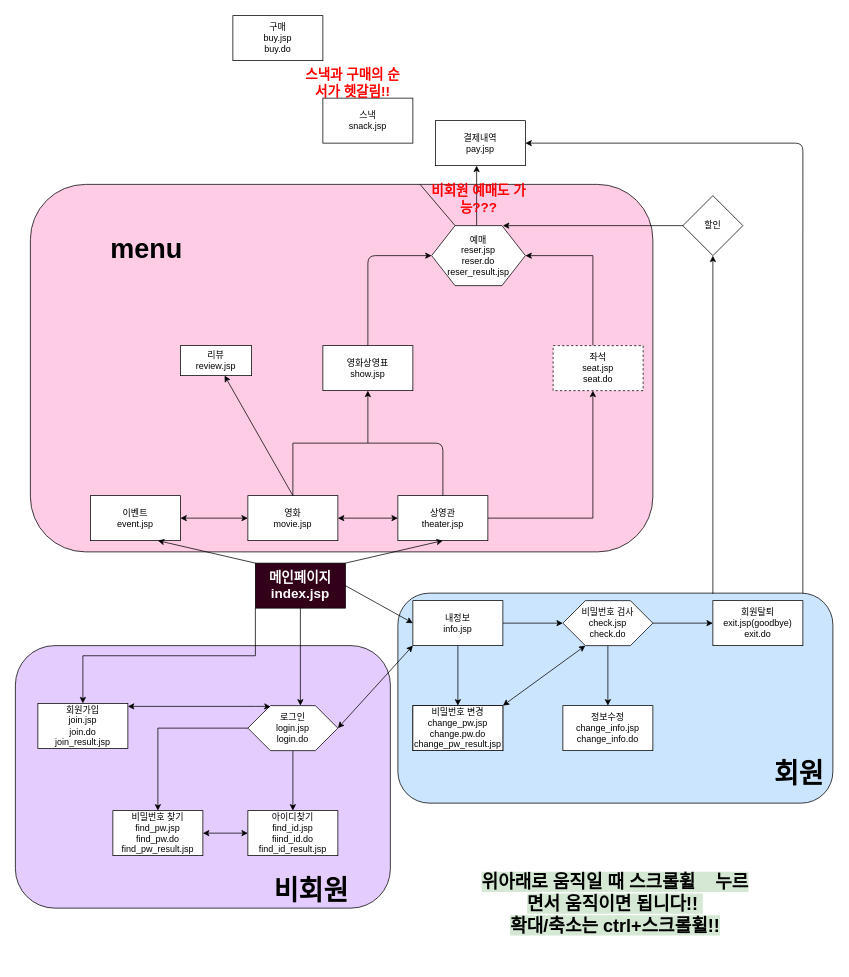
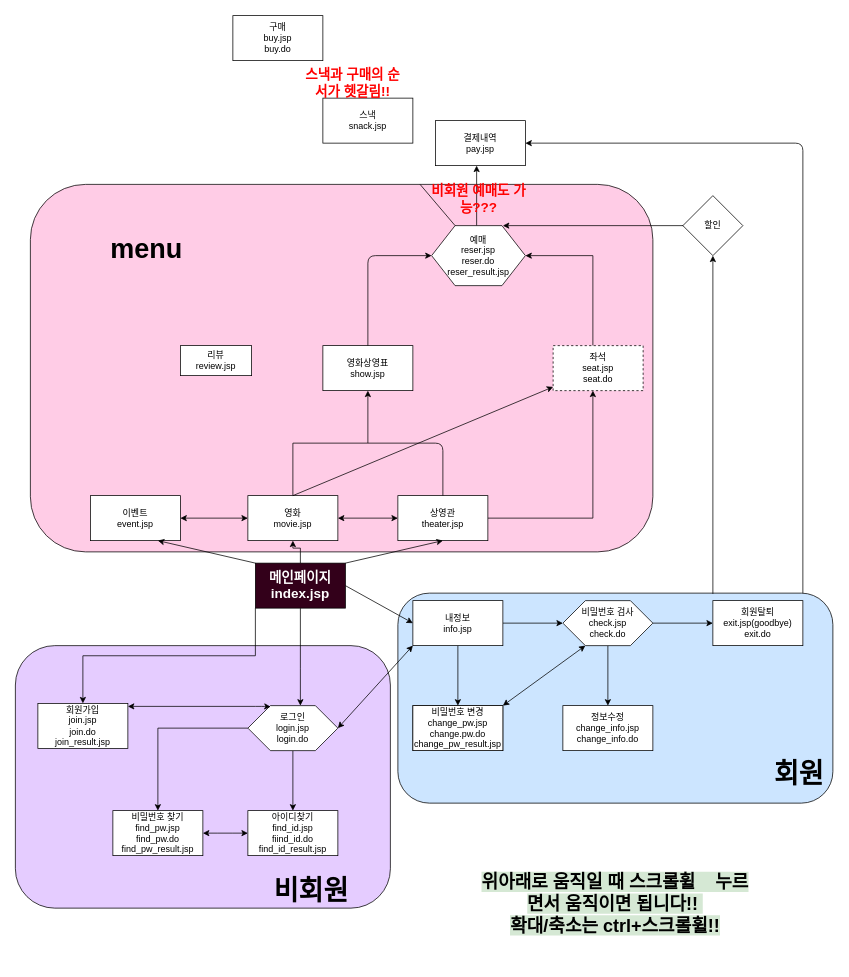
  <mxCell id="0" />
  <mxCell id="1" parent="0" />
  <mxCell id="2" value="" style="endArrow=classic;html=1;fillColor=#E6FFCC;exitX=0.242;exitY=0.036;exitDx=0;exitDy=0;exitPerimeter=0;" parent="1" source="52" target="16" edge="1"><mxGeometry width="50" height="50" relative="1" as="geometry"><mxPoint x="530" y="270" as="sourcePoint" /><mxPoint x="580" y="220" as="targetPoint" /></mxGeometry></mxCell>
  <mxCell id="3" value="" style="rounded=1;whiteSpace=wrap;html=1;fillColor=#CCE5FF;" parent="1" vertex="1"><mxGeometry x="530" y="790" width="580" height="280" as="geometry" /></mxCell>
  <mxCell id="4" value="" style="rounded=1;whiteSpace=wrap;html=1;fillColor=#E5CCFF;" parent="1" vertex="1"><mxGeometry x="20" y="860" width="500" height="350" as="geometry" /></mxCell>
  <mxCell id="5" value="" style="rounded=1;whiteSpace=wrap;html=1;fillColor=#FFCCE6;" parent="1" vertex="1"><mxGeometry x="40" y="245" width="830" height="490" as="geometry" /></mxCell>
  <mxCell id="6" value="" style="edgeStyle=orthogonalEdgeStyle;rounded=0;orthogonalLoop=1;jettySize=auto;html=1;" parent="1" source="9" target="21" edge="1"><mxGeometry relative="1" as="geometry"><Array as="points"><mxPoint x="400" y="890" /><mxPoint x="400" y="890" /></Array></mxGeometry></mxCell>
  <mxCell id="7" value="" style="edgeStyle=orthogonalEdgeStyle;rounded=0;orthogonalLoop=1;jettySize=auto;html=1;exitX=0;exitY=1;exitDx=0;exitDy=0;" parent="1" source="9" target="18" edge="1"><mxGeometry relative="1" as="geometry" /></mxCell>
+ <mxCell id="8" value="" style="edgeStyle=orthogonalEdgeStyle;rounded=0;orthogonalLoop=1;jettySize=auto;html=1;" parent="1" source="9" target="11" edge="1"><mxGeometry relative="1" as="geometry" /></mxCell>
  <mxCell id="9" value="&lt;font style=&quot;font-size: 18px&quot; color=&quot;#ffffff&quot;&gt;&lt;b&gt;메인페이지&lt;br&gt;index.jsp&lt;/b&gt;&lt;/font&gt;" style="rounded=0;whiteSpace=wrap;html=1;fillColor=#33001A;" parent="1" vertex="1"><mxGeometry x="340" y="750" width="120" height="60" as="geometry" /></mxCell>
  <mxCell id="10" value="" style="edgeStyle=orthogonalEdgeStyle;rounded=0;orthogonalLoop=1;jettySize=auto;html=1;" parent="1" source="11" target="12" edge="1"><mxGeometry relative="1" as="geometry"><Array as="points"><mxPoint x="390" y="590" /><mxPoint x="490" y="590" /></Array></mxGeometry></mxCell>
  <mxCell id="11" value="영화&lt;br&gt;movie.jsp" style="rounded=0;whiteSpace=wrap;html=1;fillColor=#FFFFFF;" parent="1" vertex="1"><mxGeometry x="330" y="660" width="120" height="60" as="geometry" /></mxCell>
  <mxCell id="12" value="영화상영표&lt;br&gt;show.jsp&lt;br&gt;" style="rounded=0;whiteSpace=wrap;html=1;fillColor=#FFFFFF;" parent="1" vertex="1"><mxGeometry x="430" y="460" width="120" height="60" as="geometry" /></mxCell>
  <mxCell id="13" value="" style="edgeStyle=orthogonalEdgeStyle;rounded=0;orthogonalLoop=1;jettySize=auto;html=1;" parent="1" source="14" target="16" edge="1"><mxGeometry relative="1" as="geometry"><Array as="points"><mxPoint x="790" y="690" /></Array></mxGeometry></mxCell>
  <mxCell id="14" value="상영관&lt;br&gt;theater.jsp" style="rounded=0;whiteSpace=wrap;html=1;fillColor=#FFFFFF;" parent="1" vertex="1"><mxGeometry x="530" y="660" width="120" height="60" as="geometry" /></mxCell>
  <mxCell id="15" value="" style="edgeStyle=orthogonalEdgeStyle;rounded=0;orthogonalLoop=1;jettySize=auto;html=1;fillColor=#E6FFCC;" parent="1" source="16" edge="1"><mxGeometry relative="1" as="geometry"><mxPoint x="700" y="340" as="targetPoint" /><Array as="points"><mxPoint x="790" y="340" /></Array></mxGeometry></mxCell>
  <mxCell id="16" value="좌석&lt;br&gt;seat.jsp&lt;br&gt;seat.do" style="rounded=0;whiteSpace=wrap;html=1;fillColor=#FFFFFF;dashed=1;" parent="1" vertex="1"><mxGeometry x="737" y="460" width="120" height="60" as="geometry" /></mxCell>
  <mxCell id="17" value="이벤트&lt;br&gt;event.jsp" style="rounded=0;whiteSpace=wrap;html=1;fillColor=#FFFFFF;" parent="1" vertex="1"><mxGeometry x="120" y="660" width="120" height="60" as="geometry" /></mxCell>
  <mxCell id="18" value="회원가입&lt;br&gt;join.jsp&lt;br&gt;join.do&lt;br&gt;join_result.jsp" style="rounded=0;whiteSpace=wrap;html=1;" parent="1" vertex="1"><mxGeometry x="50" y="937" width="120" height="60" as="geometry" /></mxCell>
  <mxCell id="19" value="" style="edgeStyle=orthogonalEdgeStyle;rounded=0;orthogonalLoop=1;jettySize=auto;html=1;" parent="1" source="21" target="33" edge="1"><mxGeometry relative="1" as="geometry" /></mxCell>
  <mxCell id="20" value="" style="edgeStyle=orthogonalEdgeStyle;rounded=0;orthogonalLoop=1;jettySize=auto;html=1;fillColor=#E6FFCC;" parent="1" source="21" target="32" edge="1"><mxGeometry relative="1" as="geometry" /></mxCell>
  <mxCell id="21" value="로그인&lt;br&gt;login.jsp&lt;br&gt;login.do" style="shape=hexagon;perimeter=hexagonPerimeter2;whiteSpace=wrap;html=1;fillColor=#FFFFFF;" parent="1" vertex="1"><mxGeometry x="330" y="940" width="120" height="60" as="geometry" /></mxCell>
  <mxCell id="22" value="" style="edgeStyle=orthogonalEdgeStyle;rounded=0;orthogonalLoop=1;jettySize=auto;html=1;" parent="1" source="24" target="28" edge="1"><mxGeometry relative="1" as="geometry" /></mxCell>
  <mxCell id="23" value="" style="edgeStyle=orthogonalEdgeStyle;rounded=0;orthogonalLoop=1;jettySize=auto;html=1;" parent="1" source="24" target="25" edge="1"><mxGeometry relative="1" as="geometry" /></mxCell>
  <mxCell id="24" value="내정보&lt;br&gt;info.jsp" style="rounded=0;whiteSpace=wrap;html=1;" parent="1" vertex="1"><mxGeometry x="550" y="800" width="120" height="60" as="geometry" /></mxCell>
  <mxCell id="25" value="내정보&lt;br&gt;info.jsp" style="rounded=0;whiteSpace=wrap;html=1;" parent="1" vertex="1"><mxGeometry x="550" y="940" width="120" height="60" as="geometry" /></mxCell>
  <mxCell id="26" value="" style="edgeStyle=orthogonalEdgeStyle;rounded=0;orthogonalLoop=1;jettySize=auto;html=1;" parent="1" source="28" target="30" edge="1"><mxGeometry relative="1" as="geometry" /></mxCell>
  <mxCell id="27" value="" style="edgeStyle=orthogonalEdgeStyle;rounded=0;orthogonalLoop=1;jettySize=auto;html=1;" parent="1" source="28" target="29" edge="1"><mxGeometry relative="1" as="geometry" /></mxCell>
  <mxCell id="28" value="비밀번호 검사&lt;br&gt;check.jsp&lt;br&gt;check.do" style="shape=hexagon;perimeter=hexagonPerimeter2;whiteSpace=wrap;html=1;fillColor=#FFFFFF;" parent="1" vertex="1"><mxGeometry x="750" y="800" width="120" height="60" as="geometry" /></mxCell>
  <mxCell id="29" value="정보수정&lt;br&gt;change_info.jsp&lt;br&gt;change_info.do" style="rounded=0;whiteSpace=wrap;html=1;" parent="1" vertex="1"><mxGeometry x="750" y="940" width="120" height="60" as="geometry" /></mxCell>
  <mxCell id="30" value="회원탈퇴&lt;br&gt;exit.jsp(goodbye)&lt;br&gt;exit.do" style="rounded=0;whiteSpace=wrap;html=1;" parent="1" vertex="1"><mxGeometry x="950" y="800" width="120" height="60" as="geometry" /></mxCell>
  <mxCell id="31" value="비밀번호 변경&lt;br&gt;change_pw.jsp&lt;br&gt;change.pw.do&lt;br&gt;change_pw_result.jsp" style="rounded=0;whiteSpace=wrap;html=1;" parent="1" vertex="1"><mxGeometry x="550" y="940" width="120" height="60" as="geometry" /></mxCell>
  <mxCell id="32" value="비밀번호 찾기&lt;br&gt;find_pw.jsp&lt;br&gt;find_pw.do&lt;br&gt;find_pw_result.jsp" style="rounded=0;whiteSpace=wrap;html=1;" parent="1" vertex="1"><mxGeometry x="150" y="1080" width="120" height="60" as="geometry" /></mxCell>
  <mxCell id="33" value="아이디찾기&lt;br&gt;find_id.jsp&lt;br&gt;fiind_id.do&lt;br&gt;find_id_result.jsp" style="rounded=0;whiteSpace=wrap;html=1;" parent="1" vertex="1"><mxGeometry x="330" y="1080" width="120" height="60" as="geometry" /></mxCell>
  <mxCell id="34" value="" style="endArrow=classic;startArrow=classic;html=1;entryX=0;entryY=0.5;entryDx=0;entryDy=0;exitX=1;exitY=0.5;exitDx=0;exitDy=0;" parent="1" source="32" target="33" edge="1"><mxGeometry width="50" height="50" relative="1" as="geometry"><mxPoint x="270" y="990" as="sourcePoint" /><mxPoint x="320" y="940" as="targetPoint" /><Array as="points"><mxPoint x="300" y="1110" /></Array></mxGeometry></mxCell>
  <mxCell id="35" value="" style="endArrow=classic;startArrow=classic;html=1;entryX=0.253;entryY=0.024;entryDx=0;entryDy=0;entryPerimeter=0;" parent="1" target="21" edge="1"><mxGeometry width="50" height="50" relative="1" as="geometry"><mxPoint x="170" y="941" as="sourcePoint" /><mxPoint x="330" y="950" as="targetPoint" /><Array as="points"><mxPoint x="350" y="941" /></Array></mxGeometry></mxCell>
  <mxCell id="36" value="" style="endArrow=classic;startArrow=classic;html=1;entryX=0;entryY=1;entryDx=0;entryDy=0;exitX=1;exitY=0.5;exitDx=0;exitDy=0;" parent="1" source="21" target="24" edge="1"><mxGeometry width="50" height="50" relative="1" as="geometry"><mxPoint x="460" y="940" as="sourcePoint" /><mxPoint x="520" y="940" as="targetPoint" /></mxGeometry></mxCell>
  <mxCell id="37" value="" style="endArrow=classic;html=1;exitX=1;exitY=0.5;exitDx=0;exitDy=0;" parent="1" source="9" edge="1"><mxGeometry width="50" height="50" relative="1" as="geometry"><mxPoint x="470" y="990" as="sourcePoint" /><mxPoint x="550" y="830" as="targetPoint" /></mxGeometry></mxCell>
  <mxCell id="38" value="" style="endArrow=classic;startArrow=classic;html=1;exitX=1;exitY=0.5;exitDx=0;exitDy=0;" parent="1" source="11" edge="1"><mxGeometry width="50" height="50" relative="1" as="geometry"><mxPoint x="500" y="710" as="sourcePoint" /><mxPoint x="530" y="690" as="targetPoint" /></mxGeometry></mxCell>
  <mxCell id="39" value="" style="endArrow=classic;html=1;entryX=0.5;entryY=1;entryDx=0;entryDy=0;exitX=1;exitY=0;exitDx=0;exitDy=0;" parent="1" source="9" target="14" edge="1"><mxGeometry width="50" height="50" relative="1" as="geometry"><mxPoint x="300" y="950" as="sourcePoint" /><mxPoint x="350" y="900" as="targetPoint" /></mxGeometry></mxCell>
  <mxCell id="40" value="" style="endArrow=classic;startArrow=classic;html=1;entryX=0;entryY=0.5;entryDx=0;entryDy=0;exitX=1;exitY=0.5;exitDx=0;exitDy=0;exitPerimeter=0;" parent="1" source="17" target="11" edge="1"><mxGeometry width="50" height="50" relative="1" as="geometry"><mxPoint x="250" y="690" as="sourcePoint" /><mxPoint x="350" y="900" as="targetPoint" /></mxGeometry></mxCell>
  <mxCell id="41" value="" style="endArrow=classic;html=1;entryX=0.75;entryY=1;entryDx=0;entryDy=0;exitX=0;exitY=0;exitDx=0;exitDy=0;" parent="1" source="9" target="17" edge="1"><mxGeometry width="50" height="50" relative="1" as="geometry"><mxPoint x="320" y="800" as="sourcePoint" /><mxPoint x="350" y="900" as="targetPoint" /></mxGeometry></mxCell>
  <mxCell id="42" value="" style="endArrow=none;html=1;exitX=0.5;exitY=0;exitDx=0;exitDy=0;" parent="1" source="14" edge="1"><mxGeometry width="50" height="50" relative="1" as="geometry"><mxPoint x="400" y="660" as="sourcePoint" /><mxPoint x="490" y="590" as="targetPoint" /><Array as="points"><mxPoint x="590" y="590" /></Array></mxGeometry></mxCell>
  <mxCell id="43" value="&lt;b&gt;&lt;font style=&quot;font-size: 36px&quot;&gt;menu&lt;br&gt;&lt;/font&gt;&lt;/b&gt;" style="text;html=1;strokeColor=none;fillColor=none;align=center;verticalAlign=middle;whiteSpace=wrap;rounded=0;" parent="1" vertex="1"><mxGeometry x="110" y="320" width="170" height="20" as="geometry" /></mxCell>
  <mxCell id="44" value="&lt;h1&gt;&lt;font style=&quot;font-size: 36px&quot;&gt;비회원&lt;/font&gt;&lt;/h1&gt;" style="text;html=1;strokeColor=none;fillColor=none;spacing=5;spacingTop=-20;whiteSpace=wrap;overflow=hidden;rounded=0;" parent="1" vertex="1"><mxGeometry x="360" y="1160" width="190" height="120" as="geometry" /></mxCell>
  <mxCell id="45" value="&lt;font style=&quot;font-size: 36px&quot;&gt;&lt;b&gt;회원&lt;/b&gt;&lt;/font&gt;" style="text;html=1;strokeColor=none;fillColor=none;align=center;verticalAlign=middle;whiteSpace=wrap;rounded=0;" parent="1" vertex="1"><mxGeometry x="1020" y="1020" width="90" height="20" as="geometry" /></mxCell>
  <mxCell id="46" value="" style="edgeStyle=orthogonalEdgeStyle;rounded=0;orthogonalLoop=1;jettySize=auto;html=1;fillColor=#E6FFCC;" parent="1" edge="1"><mxGeometry relative="1" as="geometry"><mxPoint x="635" y="300" as="sourcePoint" /><mxPoint x="635" y="220" as="targetPoint" /></mxGeometry></mxCell>
  <mxCell id="47" value="" style="endArrow=classic;html=1;fillColor=#E6FFCC;exitX=0.5;exitY=0;exitDx=0;exitDy=0;" parent="1" source="12" target="52" edge="1"><mxGeometry width="50" height="50" relative="1" as="geometry"><mxPoint x="850" y="580" as="sourcePoint" /><mxPoint x="570" y="340" as="targetPoint" /><Array as="points"><mxPoint x="490" y="340" /></Array></mxGeometry></mxCell>
  <mxCell id="48" value="결제내역&lt;br&gt;pay.jsp" style="rounded=0;whiteSpace=wrap;html=1;fillColor=#FFFFFF;" parent="1" vertex="1"><mxGeometry x="580" y="160" width="120" height="60" as="geometry" /></mxCell>
- <mxCell id="49" value="" style="endArrow=classic;html=1;fillColor=#E6FFCC;exitX=0.5;exitY=0;exitDx=0;exitDy=0;" parent="1" source="11" target="50" edge="1"><mxGeometry width="50" height="50" relative="1" as="geometry"><mxPoint x="390" y="655" as="sourcePoint" /><mxPoint x="310" y="510" as="targetPoint" /></mxGeometry></mxCell>
+ <mxCell id="49" value="" style="endArrow=classic;html=1;fillColor=#E6FFCC;exitX=0.5;exitY=0;exitDx=0;exitDy=0;" parent="1" source="11" target="16" edge="1"><mxGeometry width="50" height="50" relative="1" as="geometry"><mxPoint x="390" y="655" as="sourcePoint" /><mxPoint x="310" y="510" as="targetPoint" /></mxGeometry></mxCell>
  <mxCell id="50" value="리뷰&lt;br&gt;review.jsp" style="rounded=0;whiteSpace=wrap;html=1;" parent="1" vertex="1"><mxGeometry x="240" y="460" width="95" height="40" as="geometry" /></mxCell>
  <mxCell id="51" value="" style="endArrow=classic;html=1;fillColor=#E6FFCC;" parent="1" source="53" edge="1"><mxGeometry width="50" height="50" relative="1" as="geometry"><mxPoint x="940" y="793" as="sourcePoint" /><mxPoint x="670" y="300" as="targetPoint" /><Array as="points"><mxPoint x="940" y="300" /></Array></mxGeometry></mxCell>
  <mxCell id="52" value="예매&lt;br&gt;reser.jsp&lt;br&gt;reser.do&lt;br&gt;reser_result.jsp" style="shape=hexagon;perimeter=hexagonPerimeter2;whiteSpace=wrap;html=1;fillColor=#FFFFFF;" parent="1" vertex="1"><mxGeometry x="575" y="300" width="125" height="80" as="geometry" /></mxCell>
  <mxCell id="53" value="할인" style="rhombus;whiteSpace=wrap;html=1;fillColor=#FFFFFF;" parent="1" vertex="1"><mxGeometry x="910" y="260" width="80" height="80" as="geometry" /></mxCell>
  <mxCell id="54" value="" style="endArrow=classic;html=1;fillColor=#E6FFCC;" parent="1" target="53" edge="1"><mxGeometry width="50" height="50" relative="1" as="geometry"><mxPoint x="950" y="791" as="sourcePoint" /><mxPoint x="670" y="300" as="targetPoint" /><Array as="points" /></mxGeometry></mxCell>
  <mxCell id="55" value="&lt;font style=&quot;font-size: 18px&quot; color=&quot;#ff0000&quot;&gt;&lt;b&gt;비회원 예매도 가능???&lt;/b&gt;&lt;/font&gt;" style="text;html=1;strokeColor=none;fillColor=none;align=center;verticalAlign=middle;whiteSpace=wrap;rounded=0;" parent="1" vertex="1"><mxGeometry x="567.5" y="230" width="140" height="70" as="geometry" /></mxCell>
  <mxCell id="56" value="" style="endArrow=classic;html=1;fillColor=#E6FFCC;exitX=0.931;exitY=0;exitDx=0;exitDy=0;exitPerimeter=0;" parent="1" source="3" edge="1"><mxGeometry width="50" height="50" relative="1" as="geometry"><mxPoint x="1070" y="780" as="sourcePoint" /><mxPoint x="700" y="190" as="targetPoint" /><Array as="points"><mxPoint x="1070" y="190" /></Array></mxGeometry></mxCell>
  <mxCell id="57" value="" style="endArrow=classic;startArrow=classic;html=1;fillColor=#E6FFCC;exitX=1;exitY=0;exitDx=0;exitDy=0;" parent="1" source="31" edge="1"><mxGeometry width="50" height="50" relative="1" as="geometry"><mxPoint x="730" y="910" as="sourcePoint" /><mxPoint x="780" y="860" as="targetPoint" /></mxGeometry></mxCell>
  <mxCell id="58" value="구매&lt;br&gt;buy.jsp&lt;br&gt;buy.do" style="rounded=0;whiteSpace=wrap;html=1;fillColor=#FFFFFF;" parent="1" vertex="1"><mxGeometry x="310" y="20" width="120" height="60" as="geometry" /></mxCell>
  <mxCell id="59" value="스낵&lt;br&gt;snack.jsp" style="rounded=0;whiteSpace=wrap;html=1;fillColor=#FFFFFF;" parent="1" vertex="1"><mxGeometry x="430" y="130" width="120" height="60" as="geometry" /></mxCell>
  <mxCell id="60" value="&lt;font color=&quot;#ff0000&quot; style=&quot;font-size: 18px&quot;&gt;&lt;b&gt;스낵과 구매의 순서가 헷갈림!!&lt;/b&gt;&lt;/font&gt;" style="text;html=1;strokeColor=none;fillColor=none;align=center;verticalAlign=middle;whiteSpace=wrap;rounded=0;" parent="1" vertex="1"><mxGeometry x="400" y="60" width="140" height="100" as="geometry" /></mxCell>
  <mxCell id="61" value="" style="endArrow=none;html=1;fillColor=#E6FFCC;exitX=0.278;exitY=1.002;exitDx=0;exitDy=0;exitPerimeter=0;entryX=0.626;entryY=0;entryDx=0;entryDy=0;entryPerimeter=0;" parent="1" source="55" target="5" edge="1"><mxGeometry width="50" height="50" relative="1" as="geometry"><mxPoint x="590" y="310" as="sourcePoint" /><mxPoint x="560" y="240" as="targetPoint" /></mxGeometry></mxCell>
  <mxCell id="62" value="&lt;b&gt;&lt;font style=&quot;font-size: 24px ; background-color: rgb(213 , 232 , 212)&quot;&gt;위아래로 움직일 때 스크롤휠&amp;nbsp; &amp;nbsp; 누르면서 움직이면 됩니다!!&amp;nbsp;&lt;br&gt;확대/축소는 ctrl+스크롤휠!!&lt;br&gt;&lt;/font&gt;&lt;/b&gt;" style="text;html=1;strokeColor=none;fillColor=none;align=center;verticalAlign=middle;whiteSpace=wrap;rounded=0;" parent="1" vertex="1"><mxGeometry x="640" y="1140" width="360" height="130" as="geometry" /></mxCell>
